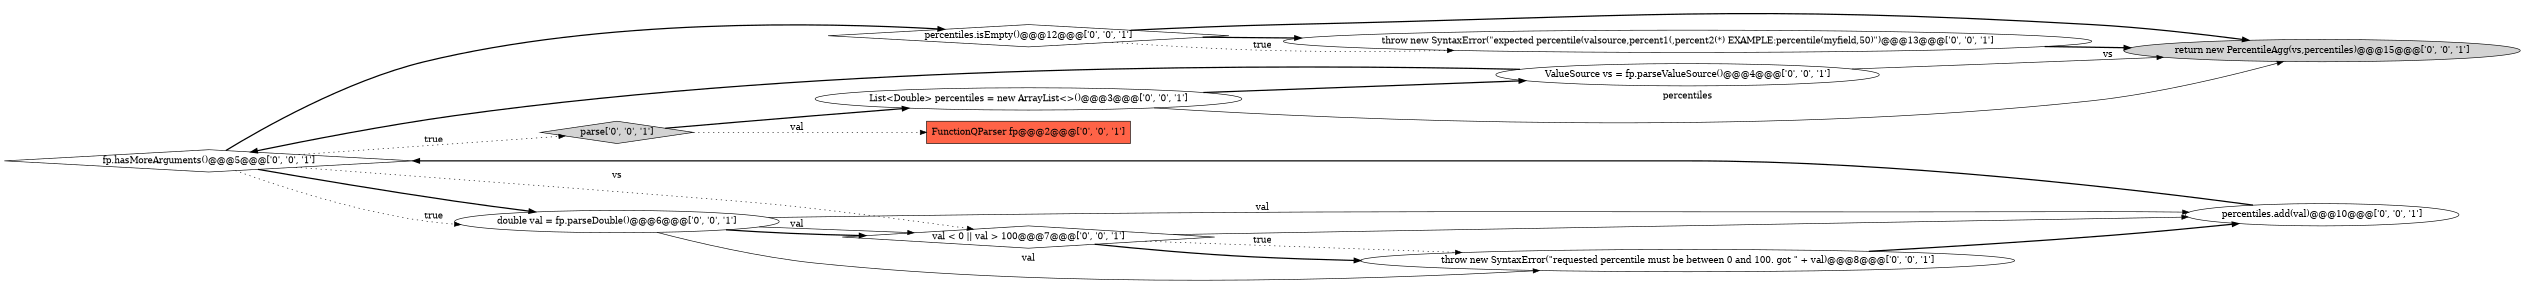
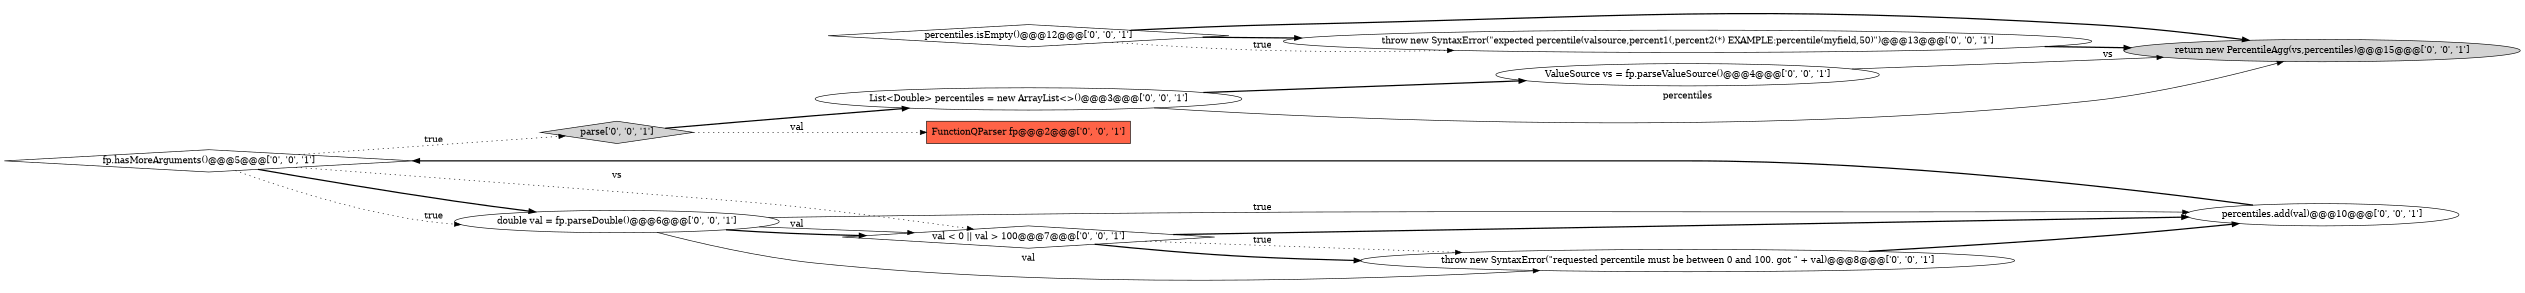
  digraph {
    rankdir=LR
    node [fillcolor=white shape=ellipse style=filled]
    edge [style=bold]
    n1 [fillcolor=lightgray label="return new PercentileAgg(vs,percentiles)@@@15@@@['0', '0', '1']"]
    n2 [label="percentiles.add(val)@@@10@@@['0', '0', '1']"]
    n3 [label="fp.hasMoreArguments()@@@5@@@['0', '0', '1']" shape=diamond]
    n4 [label="percentiles.isEmpty()@@@12@@@['0', '0', '1']" shape=diamond]
    n5 [label="double val = fp.parseDouble()@@@6@@@['0', '0', '1']"]
    n6 [label="val < 0 || val > 100@@@7@@@['0', '0', '1']" shape=diamond]
    n7 [fillcolor=lightgray label="parse['0', '0', '1']" shape=diamond]
    n8 [label="ValueSource vs = fp.parseValueSource()@@@4@@@['0', '0', '1']"]
    n9 [label="throw new SyntaxError(\"expected percentile(valsource,percent1(,percent2(*) EXAMPLE:percentile(myfield,50)\")@@@13@@@['0', '0', '1']"]
    n10 [label="throw new SyntaxError(\"requested percentile must be between 0 and 100. got \" + val)@@@8@@@['0', '0', '1']"]
    n11 [label="List<Double> percentiles = new ArrayList<>()@@@3@@@['0', '0', '1']"]
    n12 [fillcolor=tomato label="FunctionQParser fp@@@2@@@['0', '0', '1']" shape=box]
    n2 -> n3
-   n3 -> n4
    n3 -> n5 [label=true style=dotted]
    n3 -> n5
    n3 -> n6 [label=vs style=dotted]
    n3 -> n7 [label=true style=dotted]
    n4 -> n1
    n4 -> n9
    n4 -> n9 [label=true style=dotted]
-   n5 -> n2 [label=val style=solid]
+   n5 -> n2 [label=true style=solid]
    n5 -> n6
    n5 -> n6 [label=val style=solid]
    n5 -> n10 [label=val style=solid]
-   n6 -> n2 [style=solid]
+   n6 -> n2
    n6 -> n10
    n6 -> n10 [label=true style=dotted]
    n7 -> n11
    n7 -> n12 [label=val style=dotted]
    n8 -> n1 [label=vs style=solid]
-   n8 -> n3
    n9 -> n1
    n10 -> n2
    n11 -> n1 [label=percentiles style=solid]
    n11 -> n8
  }
